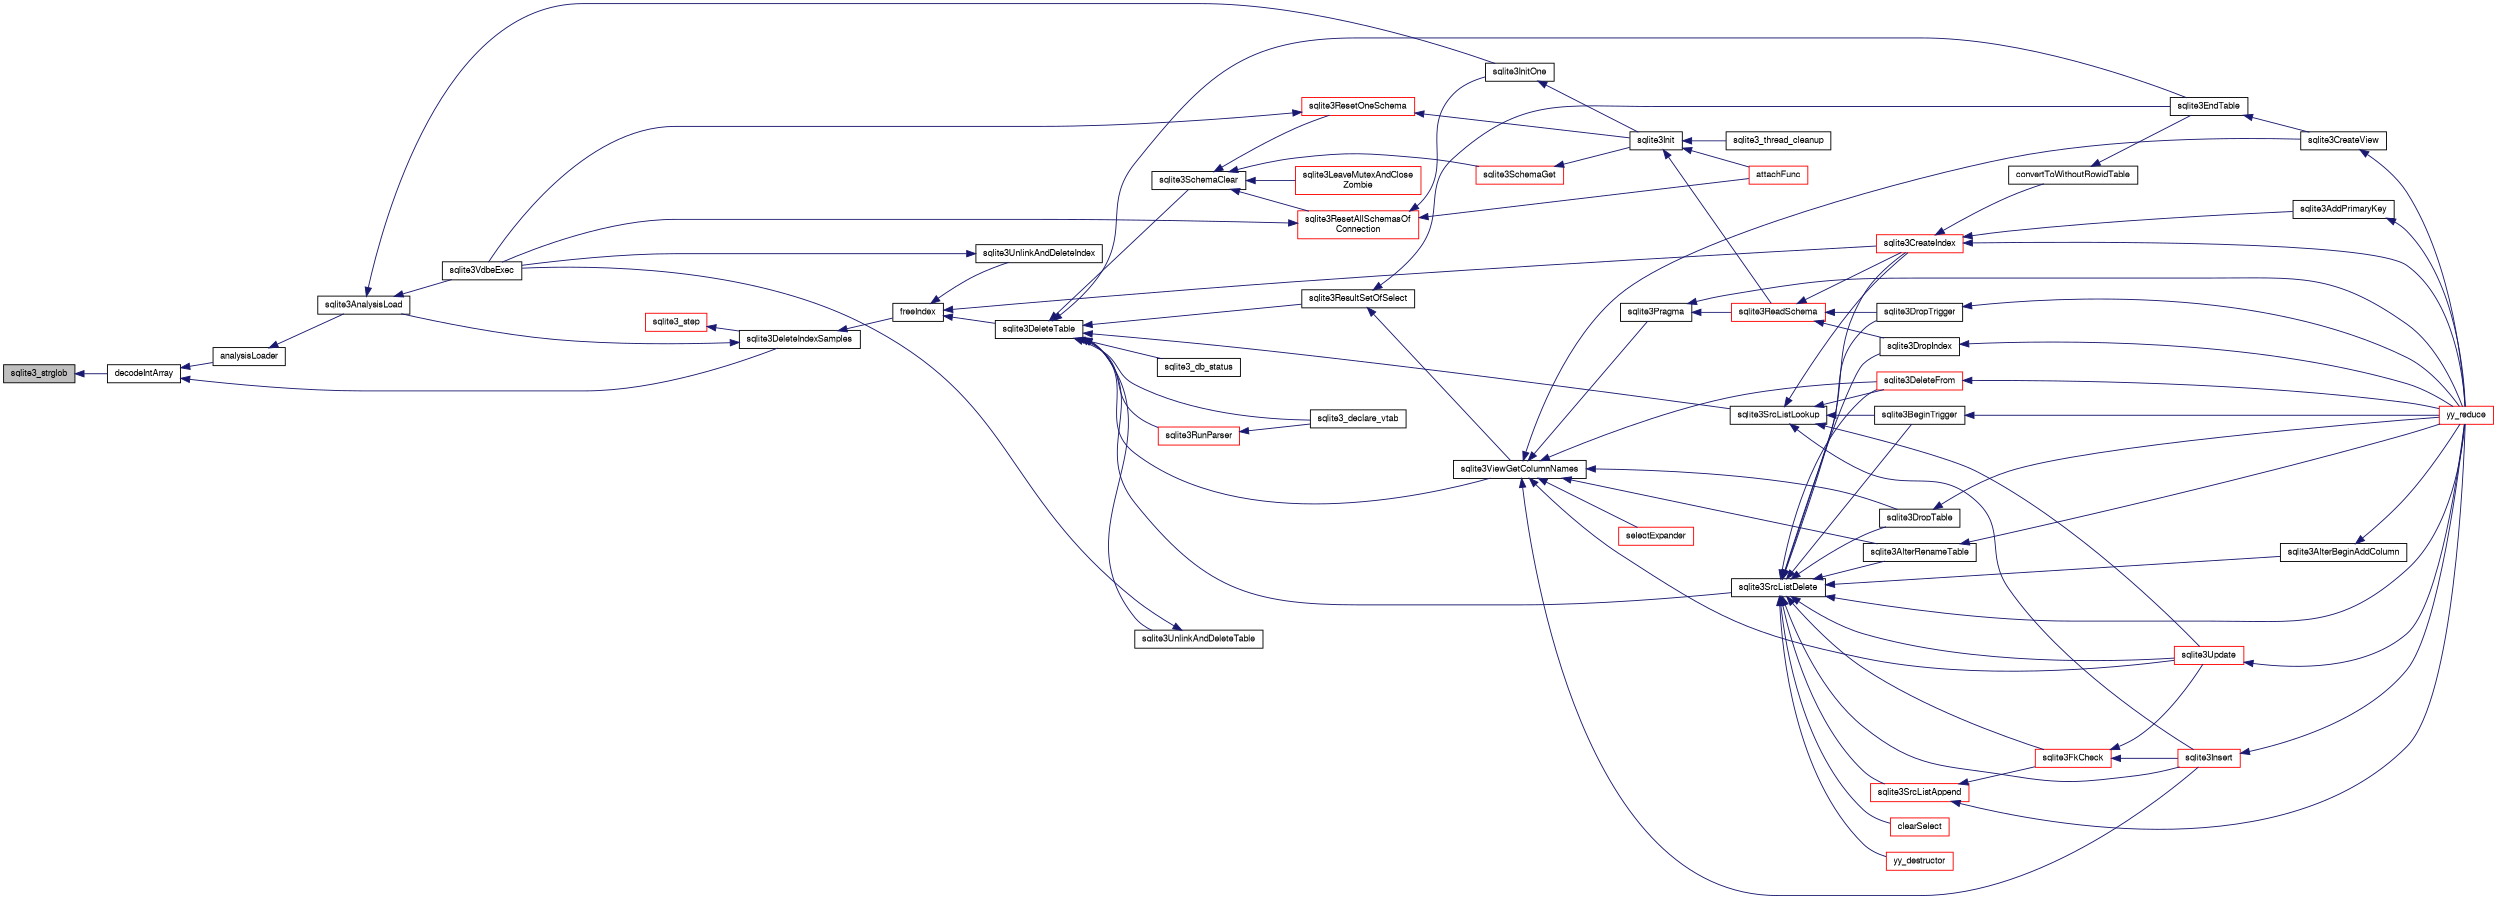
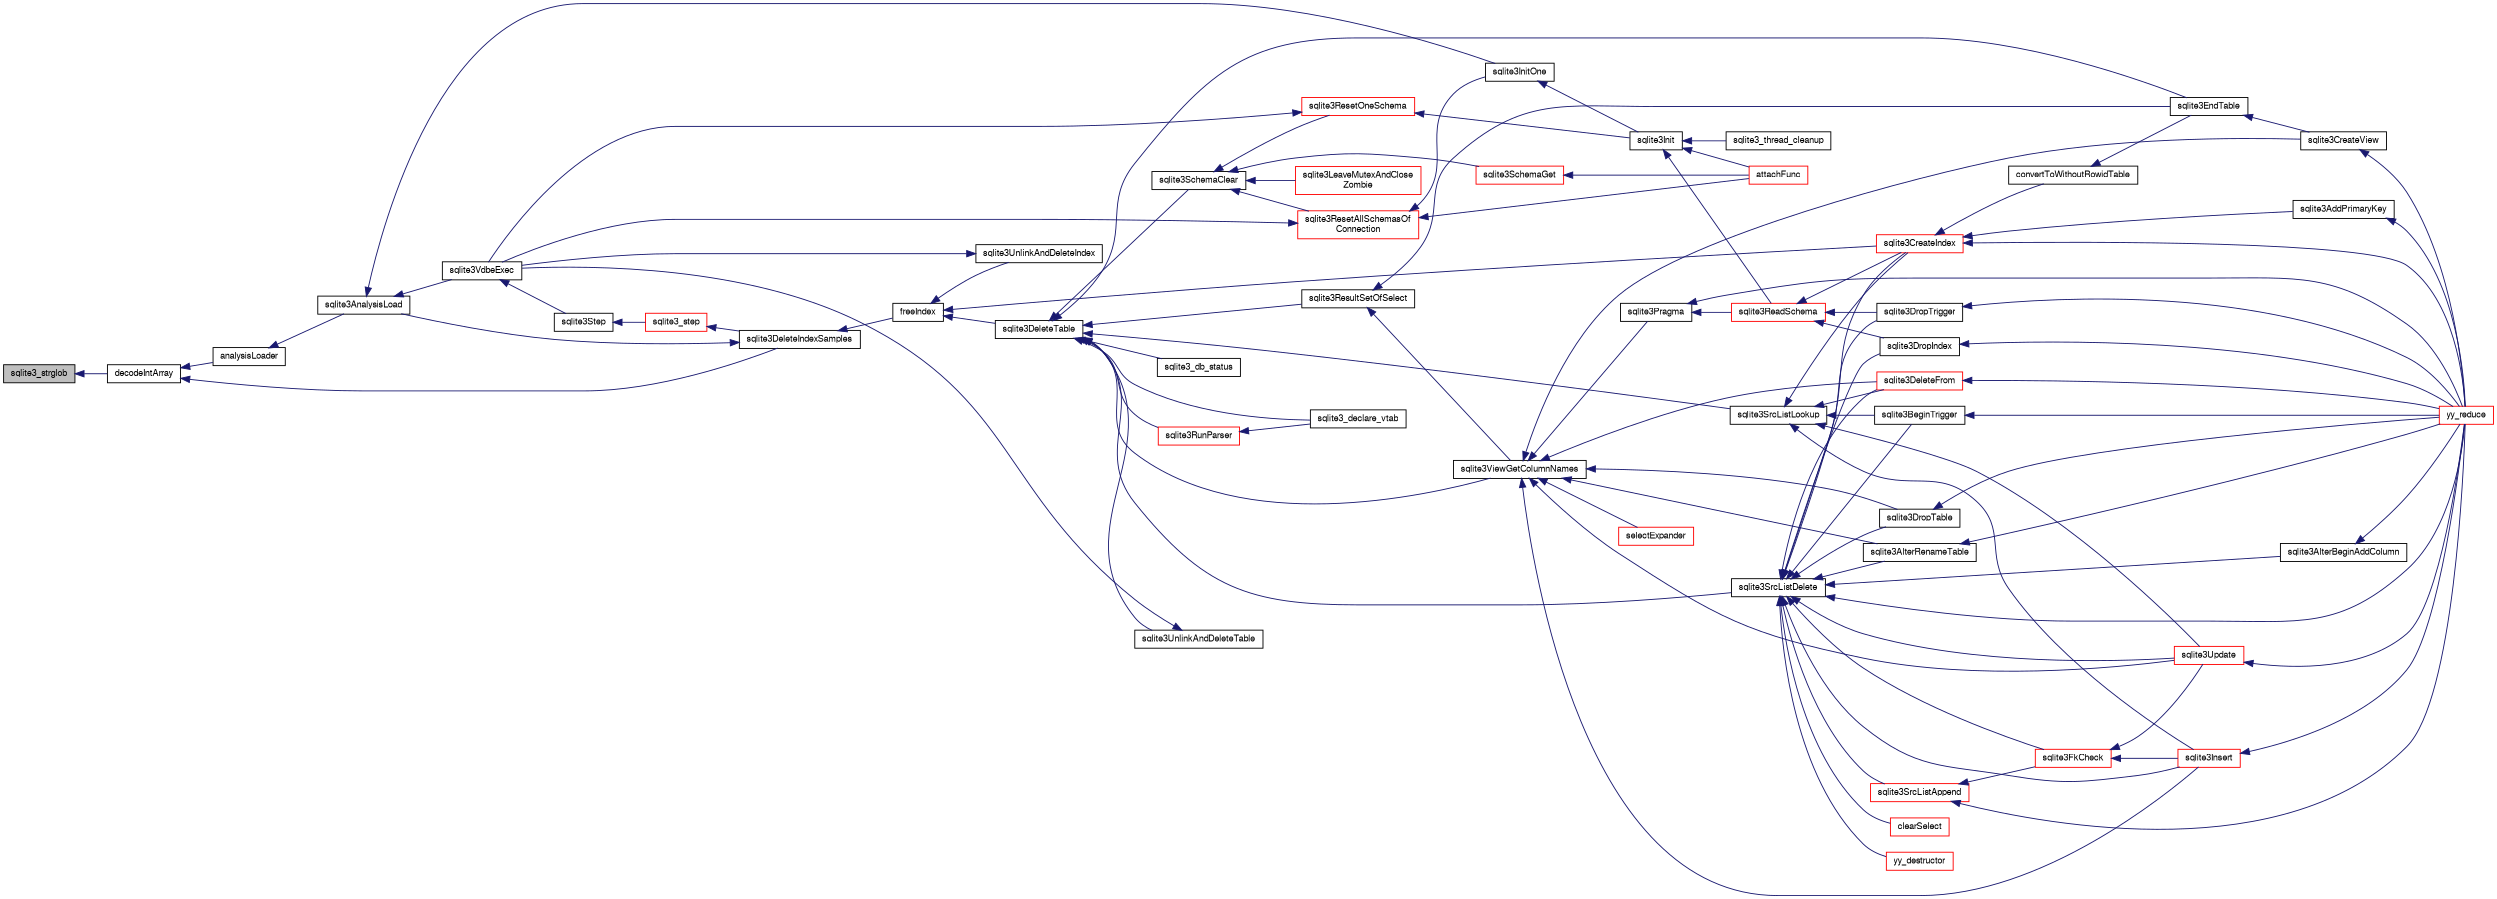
  digraph {
    rankdir=LR
    node [color=black fillcolor=white fontname=FreeSans fontsize=10 shape=record style=filled]
    edge [color=midnightblue dir=back fontname=FreeSans fontsize=10 labelfontname=FreeSans labelfontsize=10 style=solid]
    n1 [fillcolor=grey75 fontcolor=black height=0.2 label=sqlite3_strglob width=0.4]
    n2 [height=0.2 label=decodeIntArray width=0.4]
    n3 [height=0.2 label=analysisLoader width=0.4]
    n4 [height=0.2 label=sqlite3DeleteIndexSamples width=0.4]
    n5 [height=0.2 label=sqlite3AnalysisLoad width=0.4]
    n6 [height=0.2 label=freeIndex width=0.4]
    n7 [height=0.2 label=sqlite3VdbeExec width=0.4]
    n8 [height=0.2 label=sqlite3InitOne width=0.4]
+   n9 [height=0.2 label=sqlite3Step width=0.4]
    n10 [height=0.2 label=sqlite3Init width=0.4]
    n11 [color=red height=0.2 label=sqlite3_step width=0.4]
    n12 [height=0.2 label=sqlite3UnlinkAndDeleteIndex width=0.4]
    n13 [height=0.2 label=sqlite3DeleteTable width=0.4]
    n14 [color=red height=0.2 label=sqlite3CreateIndex width=0.4]
    n15 [height=0.2 label=sqlite3_db_status width=0.4]
    n16 [height=0.2 label=sqlite3UnlinkAndDeleteTable width=0.4]
    n17 [height=0.2 label=sqlite3EndTable width=0.4]
    n18 [height=0.2 label=sqlite3ViewGetColumnNames width=0.4]
    n19 [height=0.2 label=sqlite3SrcListDelete width=0.4]
    n20 [height=0.2 label=sqlite3SchemaClear width=0.4]
    n21 [height=0.2 label=sqlite3SrcListLookup width=0.4]
    n22 [height=0.2 label=sqlite3ResultSetOfSelect width=0.4]
    n23 [height=0.2 label=sqlite3_declare_vtab width=0.4]
    n24 [color=red height=0.2 label=sqlite3RunParser width=0.4]
    n25 [color=red height=0.2 label=yy_reduce width=0.4]
    n26 [height=0.2 label=sqlite3AddPrimaryKey width=0.4]
    n27 [height=0.2 label=convertToWithoutRowidTable width=0.4]
    n28 [height=0.2 label=sqlite3CreateView width=0.4]
    n29 [height=0.2 label=sqlite3AlterRenameTable width=0.4]
    n30 [height=0.2 label=sqlite3DropTable width=0.4]
    n31 [color=red height=0.2 label=sqlite3DeleteFrom width=0.4]
    n32 [color=red height=0.2 label=sqlite3Insert width=0.4]
    n33 [height=0.2 label=sqlite3Pragma width=0.4]
    n34 [color=red height=0.2 label=selectExpander width=0.4]
    n35 [color=red height=0.2 label=sqlite3Update width=0.4]
    n36 [height=0.2 label=sqlite3AlterBeginAddColumn width=0.4]
    n37 [height=0.2 label=sqlite3DropIndex width=0.4]
    n38 [color=red height=0.2 label=sqlite3SrcListAppend width=0.4]
    n39 [color=red height=0.2 label=sqlite3FkCheck width=0.4]
    n40 [color=red height=0.2 label=clearSelect width=0.4]
    n41 [height=0.2 label=sqlite3BeginTrigger width=0.4]
    n42 [height=0.2 label=sqlite3DropTrigger width=0.4]
    n43 [color=red height=0.2 label=yy_destructor width=0.4]
    n44 [color=red height=0.2 label=sqlite3ResetOneSchema width=0.4]
    n45 [color=red height=0.2 label="sqlite3ResetAllSchemasOf\lConnection" width=0.4]
    n46 [color=red height=0.2 label=sqlite3SchemaGet width=0.4]
    n47 [color=red height=0.2 label="sqlite3LeaveMutexAndClose\lZombie" width=0.4]
    n48 [color=red height=0.2 label=sqlite3ReadSchema width=0.4]
    n49 [color=red height=0.2 label=attachFunc width=0.4]
    n50 [height=0.2 label=sqlite3_thread_cleanup width=0.4]
    n1 -> n2
    n2 -> n3
    n2 -> n4
    n3 -> n5
    n4 -> n5
    n4 -> n6
    n5 -> n7
    n5 -> n8
    n6 -> n12
    n6 -> n13
    n6 -> n14
+   n7 -> n9
    n8 -> n10
+   n9 -> n11
    n10 -> n48
    n10 -> n49
    n10 -> n50
    n11 -> n4
    n12 -> n7
    n13 -> n15
    n13 -> n16
    n13 -> n17
    n13 -> n18
    n13 -> n19
    n13 -> n20
    n13 -> n21
    n13 -> n22
    n13 -> n23
    n13 -> n24
    n14 -> n25
    n14 -> n26
    n14 -> n27
    n16 -> n7
    n17 -> n28
    n18 -> n28
    n18 -> n29
    n18 -> n30
    n18 -> n31
    n18 -> n32
    n18 -> n33
    n18 -> n34
    n18 -> n35
    n19 -> n14
    n19 -> n25
    n19 -> n29
    n19 -> n30
    n19 -> n31
    n19 -> n32
    n19 -> n35
    n19 -> n36
    n19 -> n37
    n19 -> n38
    n19 -> n39
    n19 -> n40
    n19 -> n41
    n19 -> n42
    n19 -> n43
    n20 -> n44
    n20 -> n45
    n20 -> n46
    n20 -> n47
    n21 -> n14
    n21 -> n31
    n21 -> n32
    n21 -> n35
    n21 -> n41
    n22 -> n17
    n22 -> n18
    n24 -> n23
    n26 -> n25
    n27 -> n17
    n28 -> n25
    n29 -> n25
    n30 -> n25
    n31 -> n25
    n32 -> n25
    n33 -> n25
    n33 -> n48
    n35 -> n25
    n36 -> n25
    n37 -> n25
    n38 -> n25
    n38 -> n39
    n39 -> n32
    n39 -> n35
    n41 -> n25
    n42 -> n25
    n44 -> n7
    n44 -> n10
    n45 -> n7
    n45 -> n8
    n45 -> n49
-   n46 -> n10
+   n46 -> n49
    n48 -> n14
    n48 -> n37
    n48 -> n42
  }
